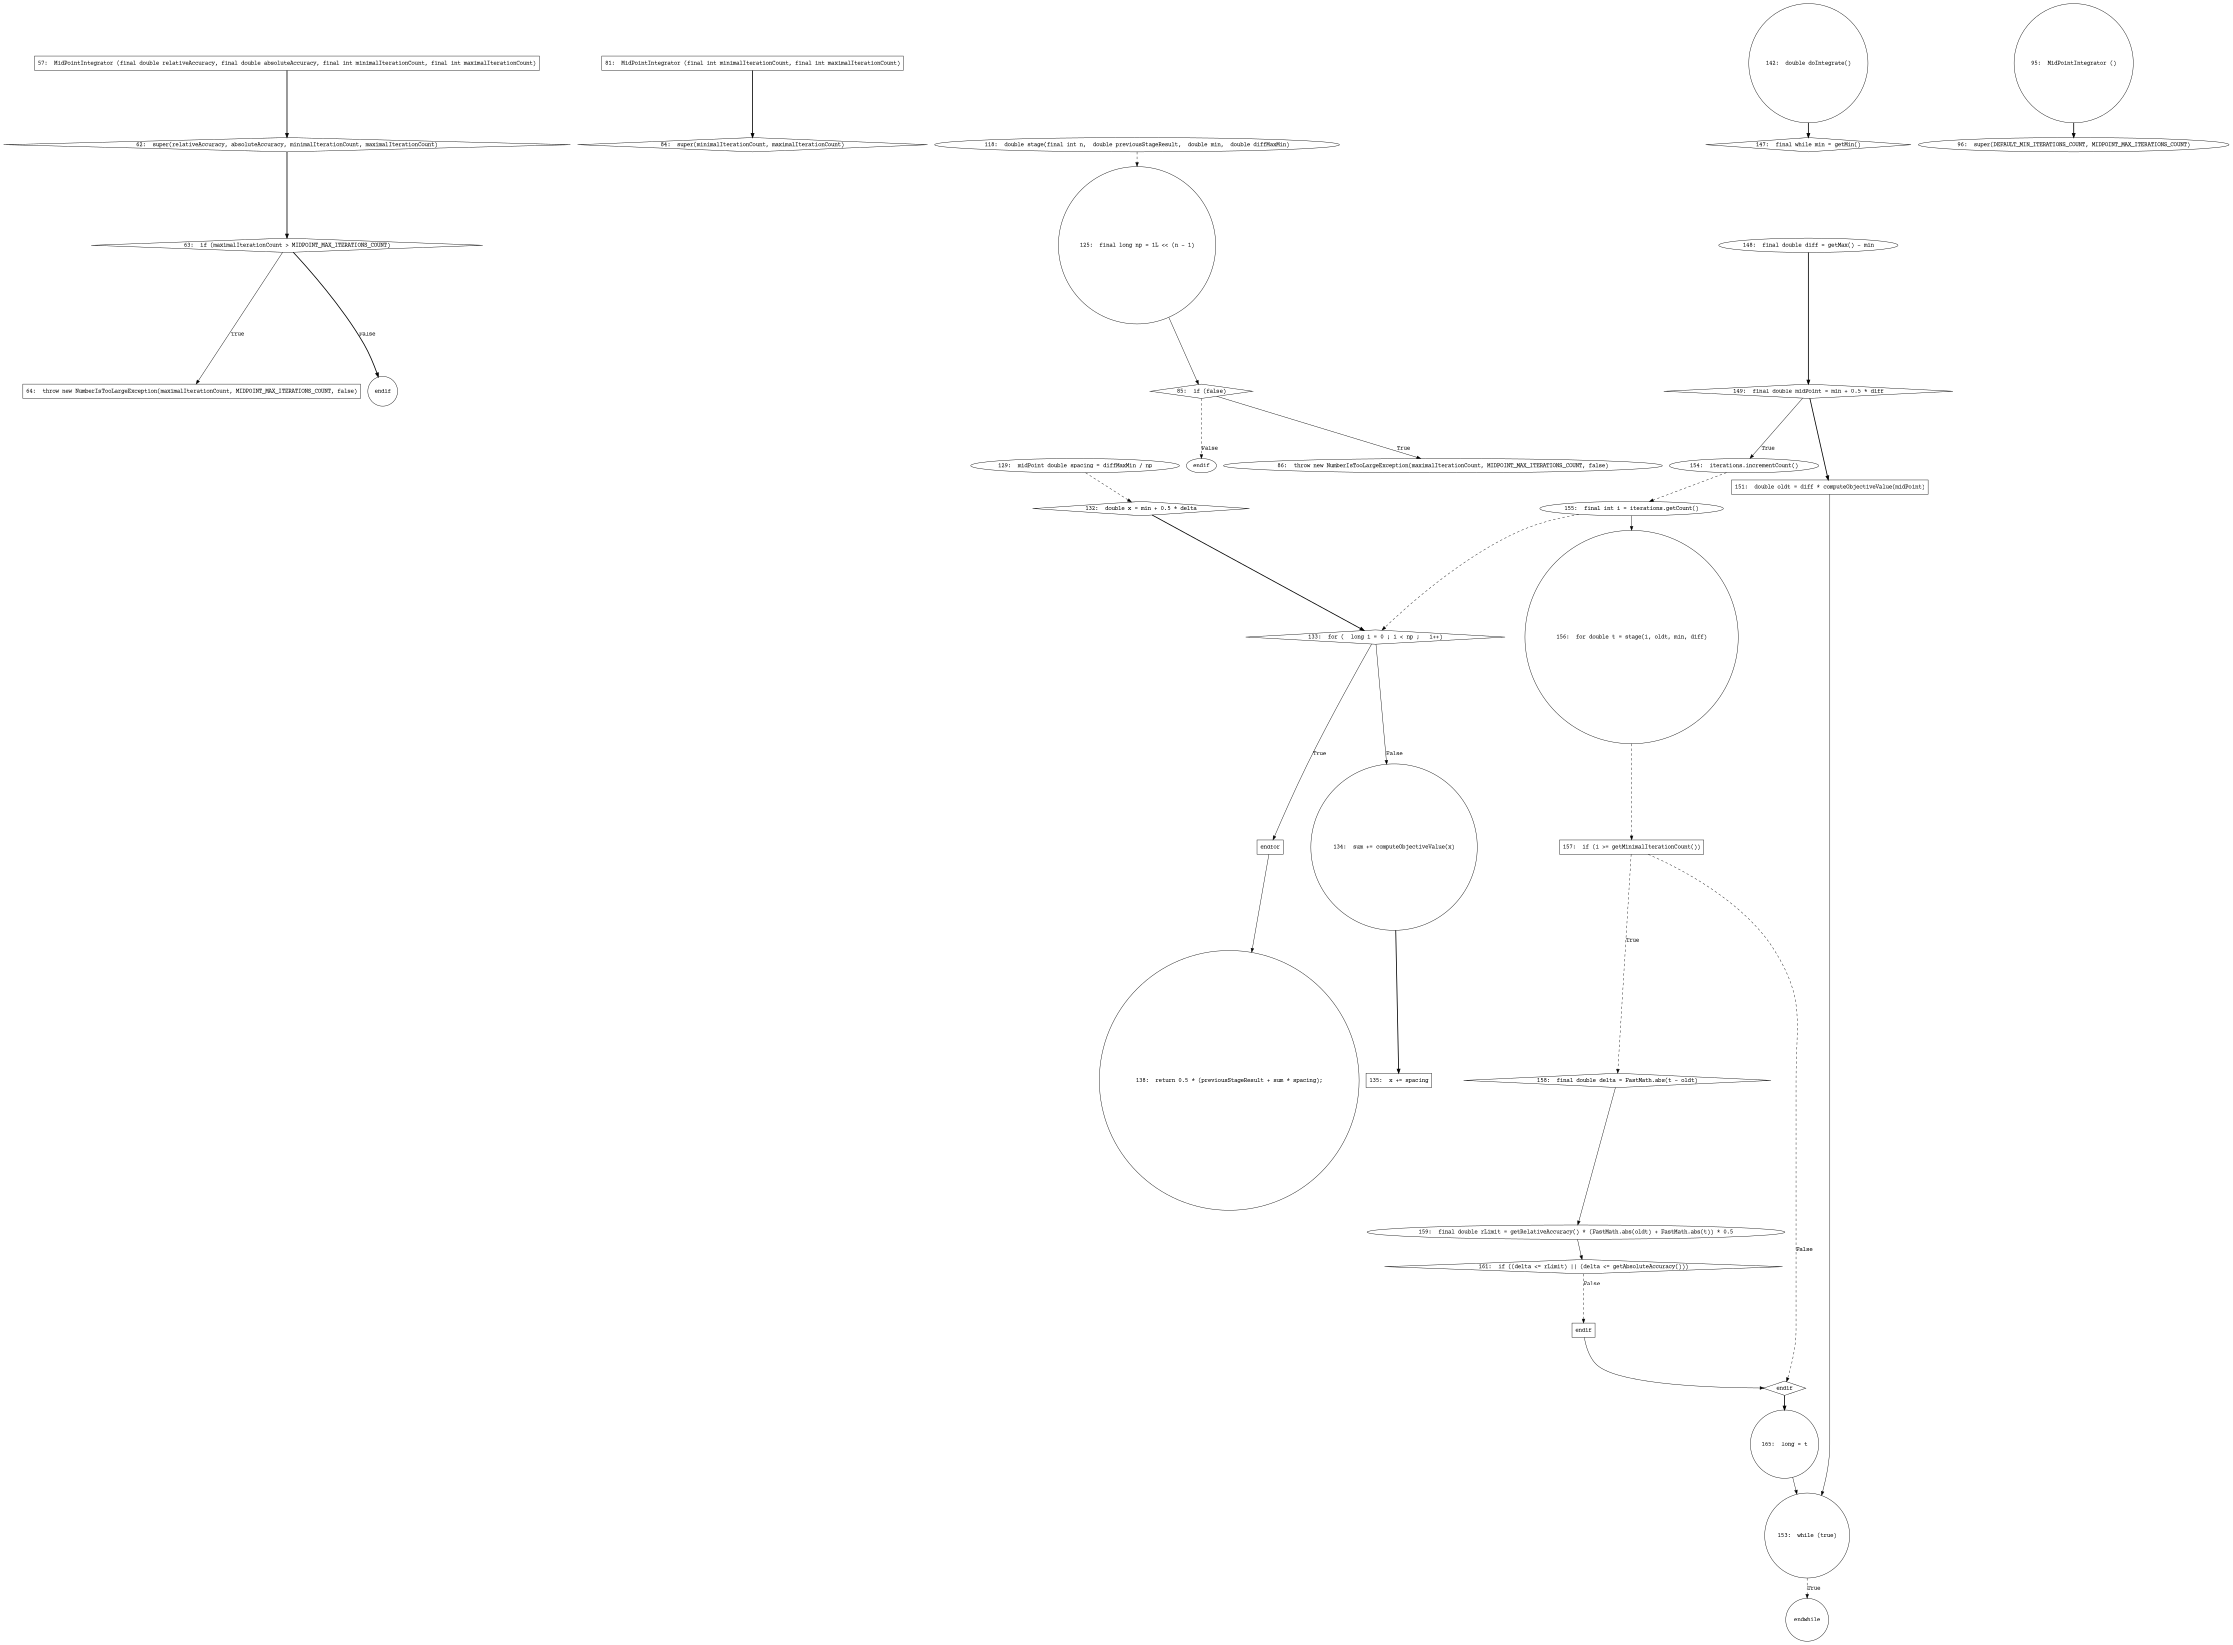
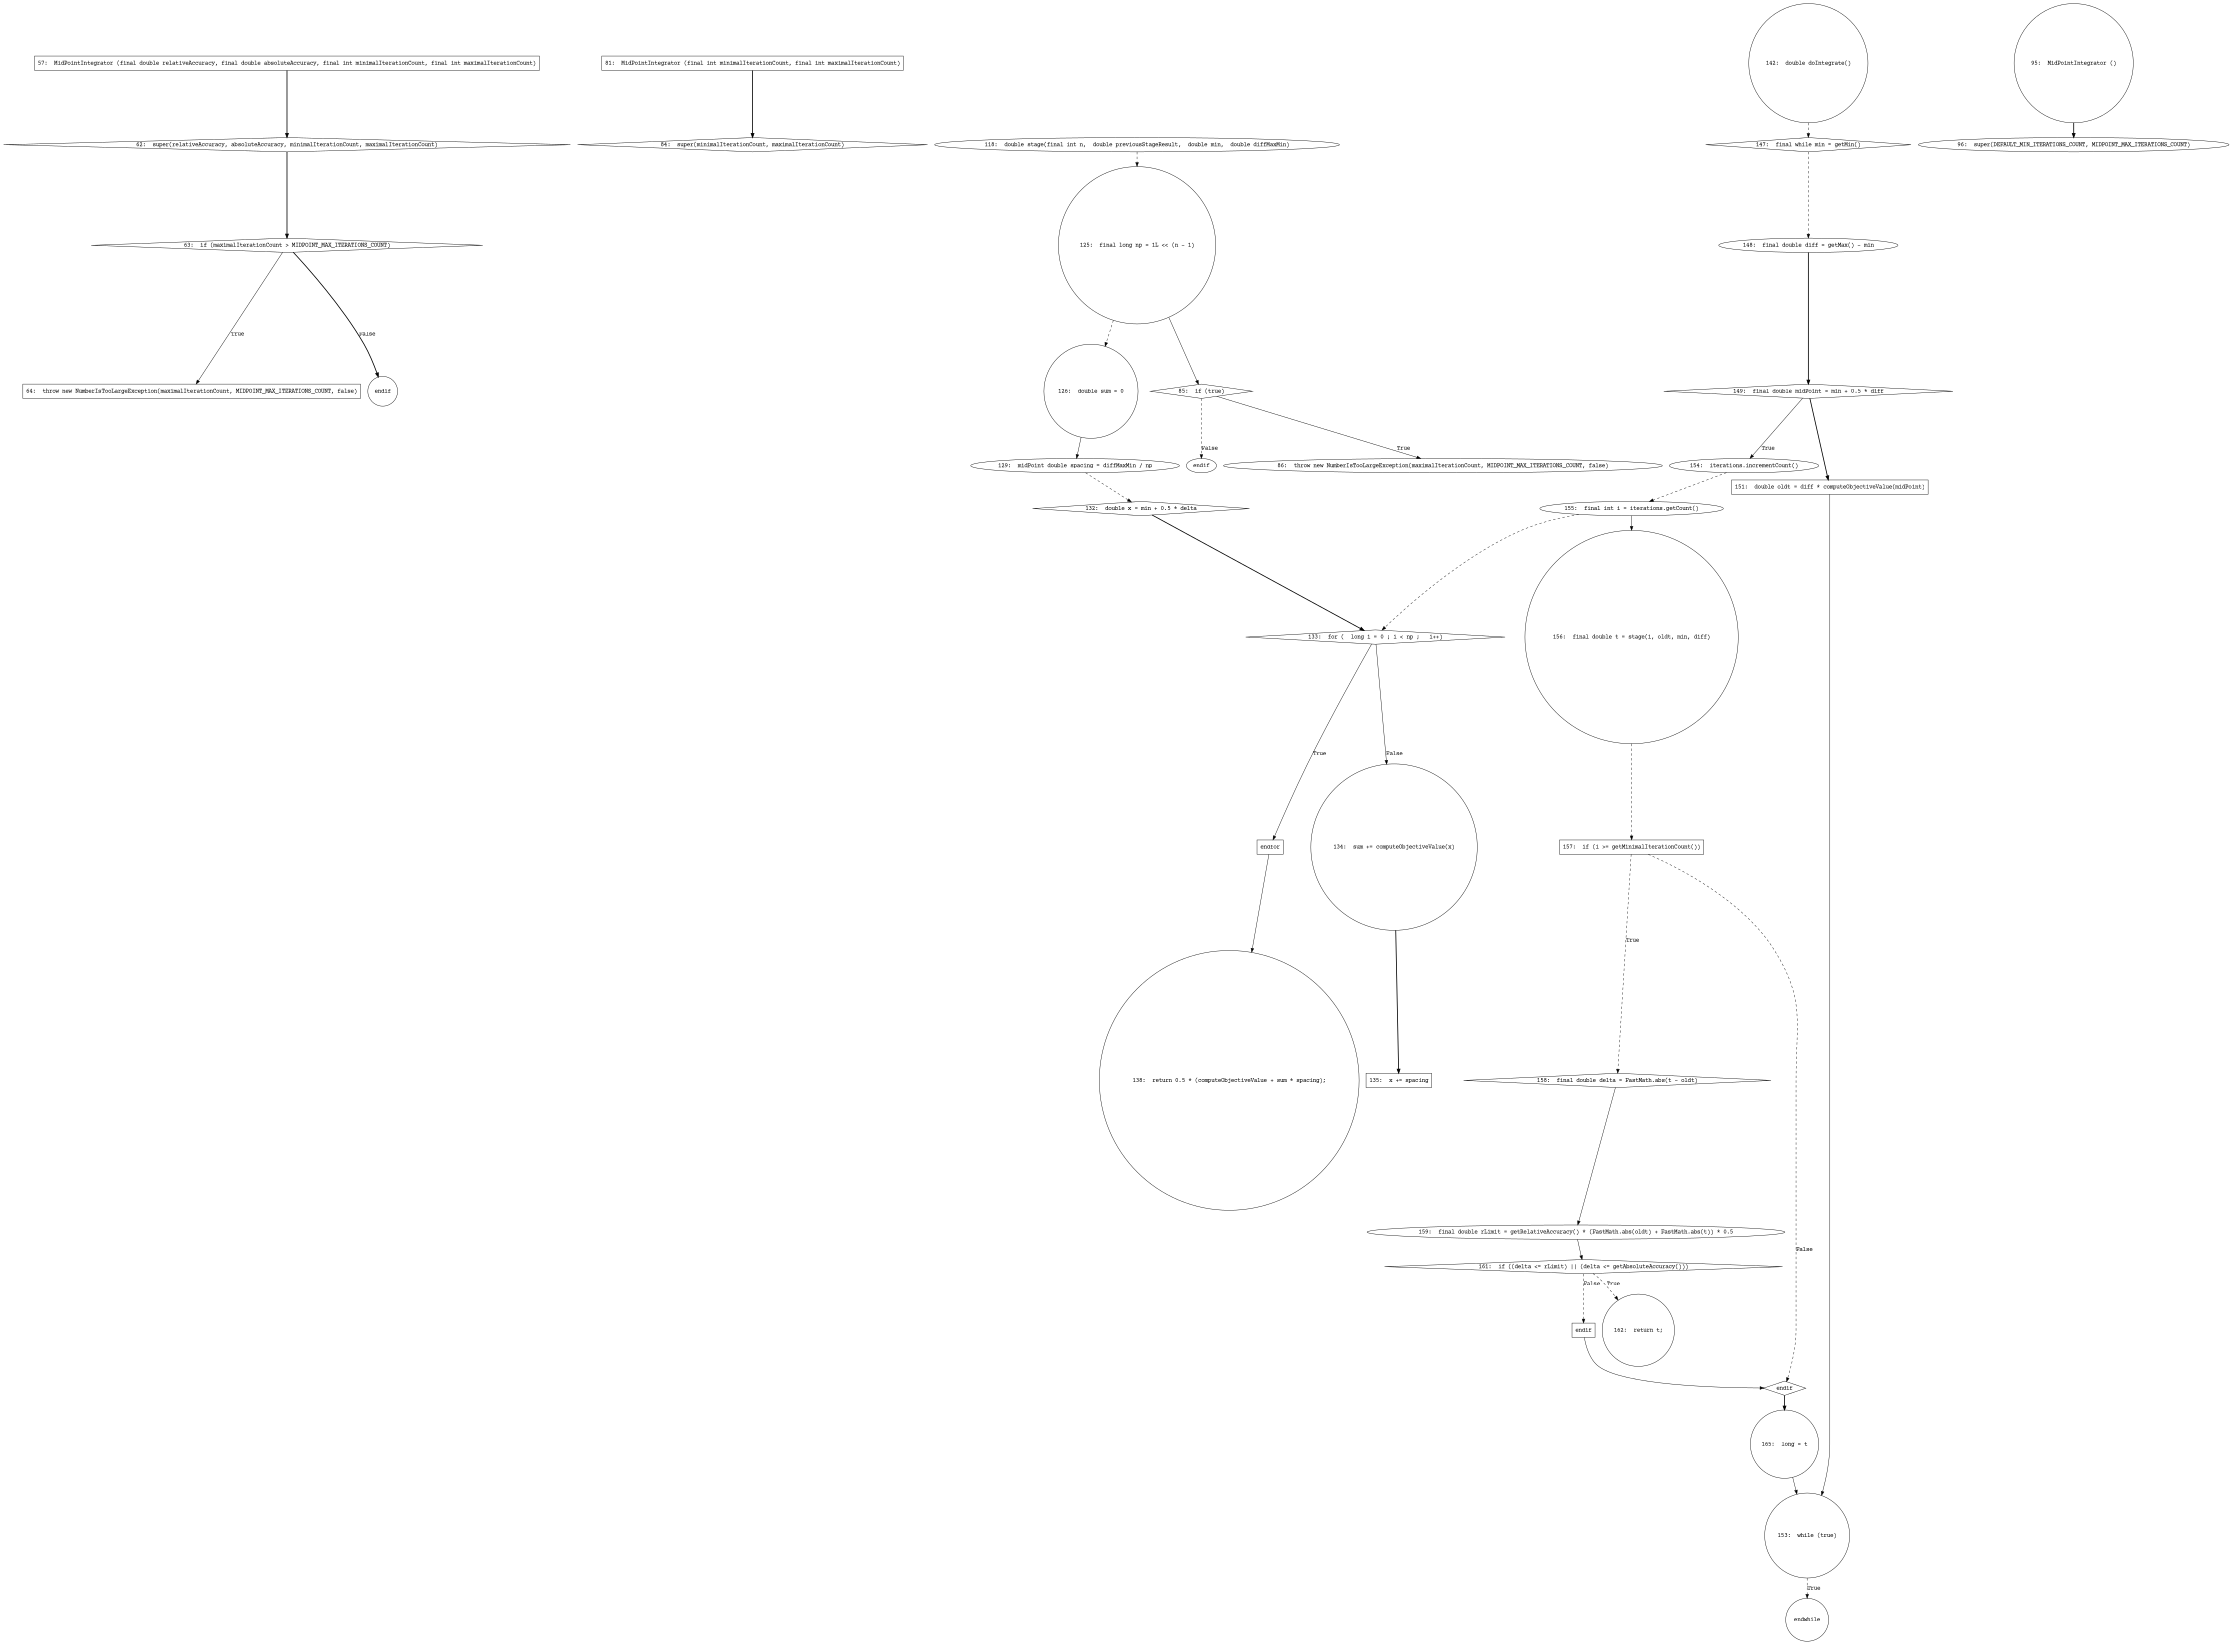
  digraph {
    fontname="Courier Prime"
    node [fontname="Courier Prime" shape=circle]
    edge [fontname="Courier Prime" style=solid]
    n1 [label="57:  MidPointIntegrator (final double relativeAccuracy, final double absoluteAccuracy, final int minimalIterationCount, final int maximalIterationCount)" shape=box]
    n2 [label="62:  super(relativeAccuracy, absoluteAccuracy, minimalIterationCount, maximalIterationCount)" shape=diamond]
    n3 [label="63:  if (maximalIterationCount > MIDPOINT_MAX_ITERATIONS_COUNT)" shape=diamond]
    n4 [label="64:  throw new NumberIsTooLargeException(maximalIterationCount, MIDPOINT_MAX_ITERATIONS_COUNT, false)" shape=box]
    n5 [label=endif]
    n6 [label="81:  MidPointIntegrator (final int minimalIterationCount, final int maximalIterationCount)" shape=box]
    n7 [label="84:  super(minimalIterationCount, maximalIterationCount)" shape=diamond]
-   n8 [label="85:  if (false)" shape=diamond]
+   n8 [label="85:  if (true)" shape=diamond]
    n9 [label="86:  throw new NumberIsTooLargeException(maximalIterationCount, MIDPOINT_MAX_ITERATIONS_COUNT, false)" shape=ellipse]
    n10 [label=endif shape=ellipse]
    n11 [label="95:  MidPointIntegrator ()"]
    n12 [label="96:  super(DEFAULT_MIN_ITERATIONS_COUNT, MIDPOINT_MAX_ITERATIONS_COUNT)" shape=ellipse]
    n13 [label="118:  double stage(final int n,  double previousStageResult,  double min,  double diffMaxMin)" shape=ellipse]
    n14 [label="125:  final long np = 1L << (n - 1)"]
+   n15 [label="126:  double sum = 0"]
    n16 [label="129:  midPoint double spacing = diffMaxMin / np" shape=ellipse]
    n17 [label="132:  double x = min + 0.5 * delta" shape=diamond]
    n18 [label="133:  for (  long i = 0 ; i < np ;   i++)" shape=diamond]
    n19 [label=endfor shape=box]
    n20 [label="134:  sum += computeObjectiveValue(x)"]
-   n21 [label="138:  return 0.5 * (previousStageResult + sum * spacing);"]
+   n21 [label="138:  return 0.5 * (computeObjectiveValue + sum * spacing);"]
    n22 [label="135:  x += spacing" shape=box]
    n23 [label="142:  double doIntegrate()"]
    n24 [label="147:  final while min = getMin()" shape=diamond]
    n25 [label="148:  final double diff = getMax() - min" shape=ellipse]
    n26 [label="149:  final double midPoint = min + 0.5 * diff" shape=diamond]
    n27 [label="151:  double oldt = diff * computeObjectiveValue(midPoint)" shape=box]
    n28 [label="154:  iterations.incrementCount()" shape=ellipse]
    n29 [label="153:  while (true)"]
    n30 [label=endwhile]
    n31 [label="155:  final int i = iterations.getCount()" shape=ellipse]
-   n32 [label="156:  for double t = stage(i, oldt, min, diff)"]
+   n32 [label="156:  final double t = stage(i, oldt, min, diff)"]
    n33 [label="157:  if (i >= getMinimalIterationCount())" shape=box]
    n34 [label="158:  final double delta = FastMath.abs(t - oldt)" shape=diamond]
    n35 [label=endif shape=diamond]
    n36 [label="159:  final double rLimit = getRelativeAccuracy() * (FastMath.abs(oldt) + FastMath.abs(t)) * 0.5" shape=ellipse]
    n37 [label="165:  long = t"]
    n38 [label="161:  if ((delta <= rLimit) || (delta <= getAbsoluteAccuracy()))" shape=diamond]
+   n39 [label="162:  return t;"]
    n40 [label=endif shape=box]
    n1 -> n2 [style=bold]
    n2 -> n3 [style=bold]
    n3 -> n4 [label=True]
    n3 -> n5 [label=False style=bold]
    n6 -> n7 [style=bold]
    n8 -> n9 [label=True]
    n8 -> n10 [label=False style=dashed]
    n11 -> n12 [style=bold]
    n13 -> n14 [style=dashed]
    n14 -> n8
+   n14 -> n15 [style=dashed]
+   n15 -> n16
    n16 -> n17 [style=dashed]
    n17 -> n18 [style=bold]
    n18 -> n19 [label=True]
    n18 -> n20 [label=False]
    n19 -> n21
    n20 -> n22 [style=bold]
-   n23 -> n24 [style=bold]
+   n23 -> n24 [style=dashed]
+   n24 -> n25 [style=dashed]
    n25 -> n26 [style=bold]
    n26 -> n27 [style=bold]
    n26 -> n28 [label=True]
    n27 -> n29
    n28 -> n31 [style=dashed]
    n29 -> n30 [label=True style=dashed]
    n31 -> n18 [style=dashed]
    n31 -> n32
    n32 -> n33 [style=dashed]
    n33 -> n34 [label=True style=dashed]
    n33 -> n35 [label=False style=dashed]
    n34 -> n36
    n35 -> n37 [style=bold]
    n36 -> n38
    n37 -> n29
+   n38 -> n39 [label=True style=dashed]
    n38 -> n40 [label=False style=dashed]
    n40 -> n35
  }
